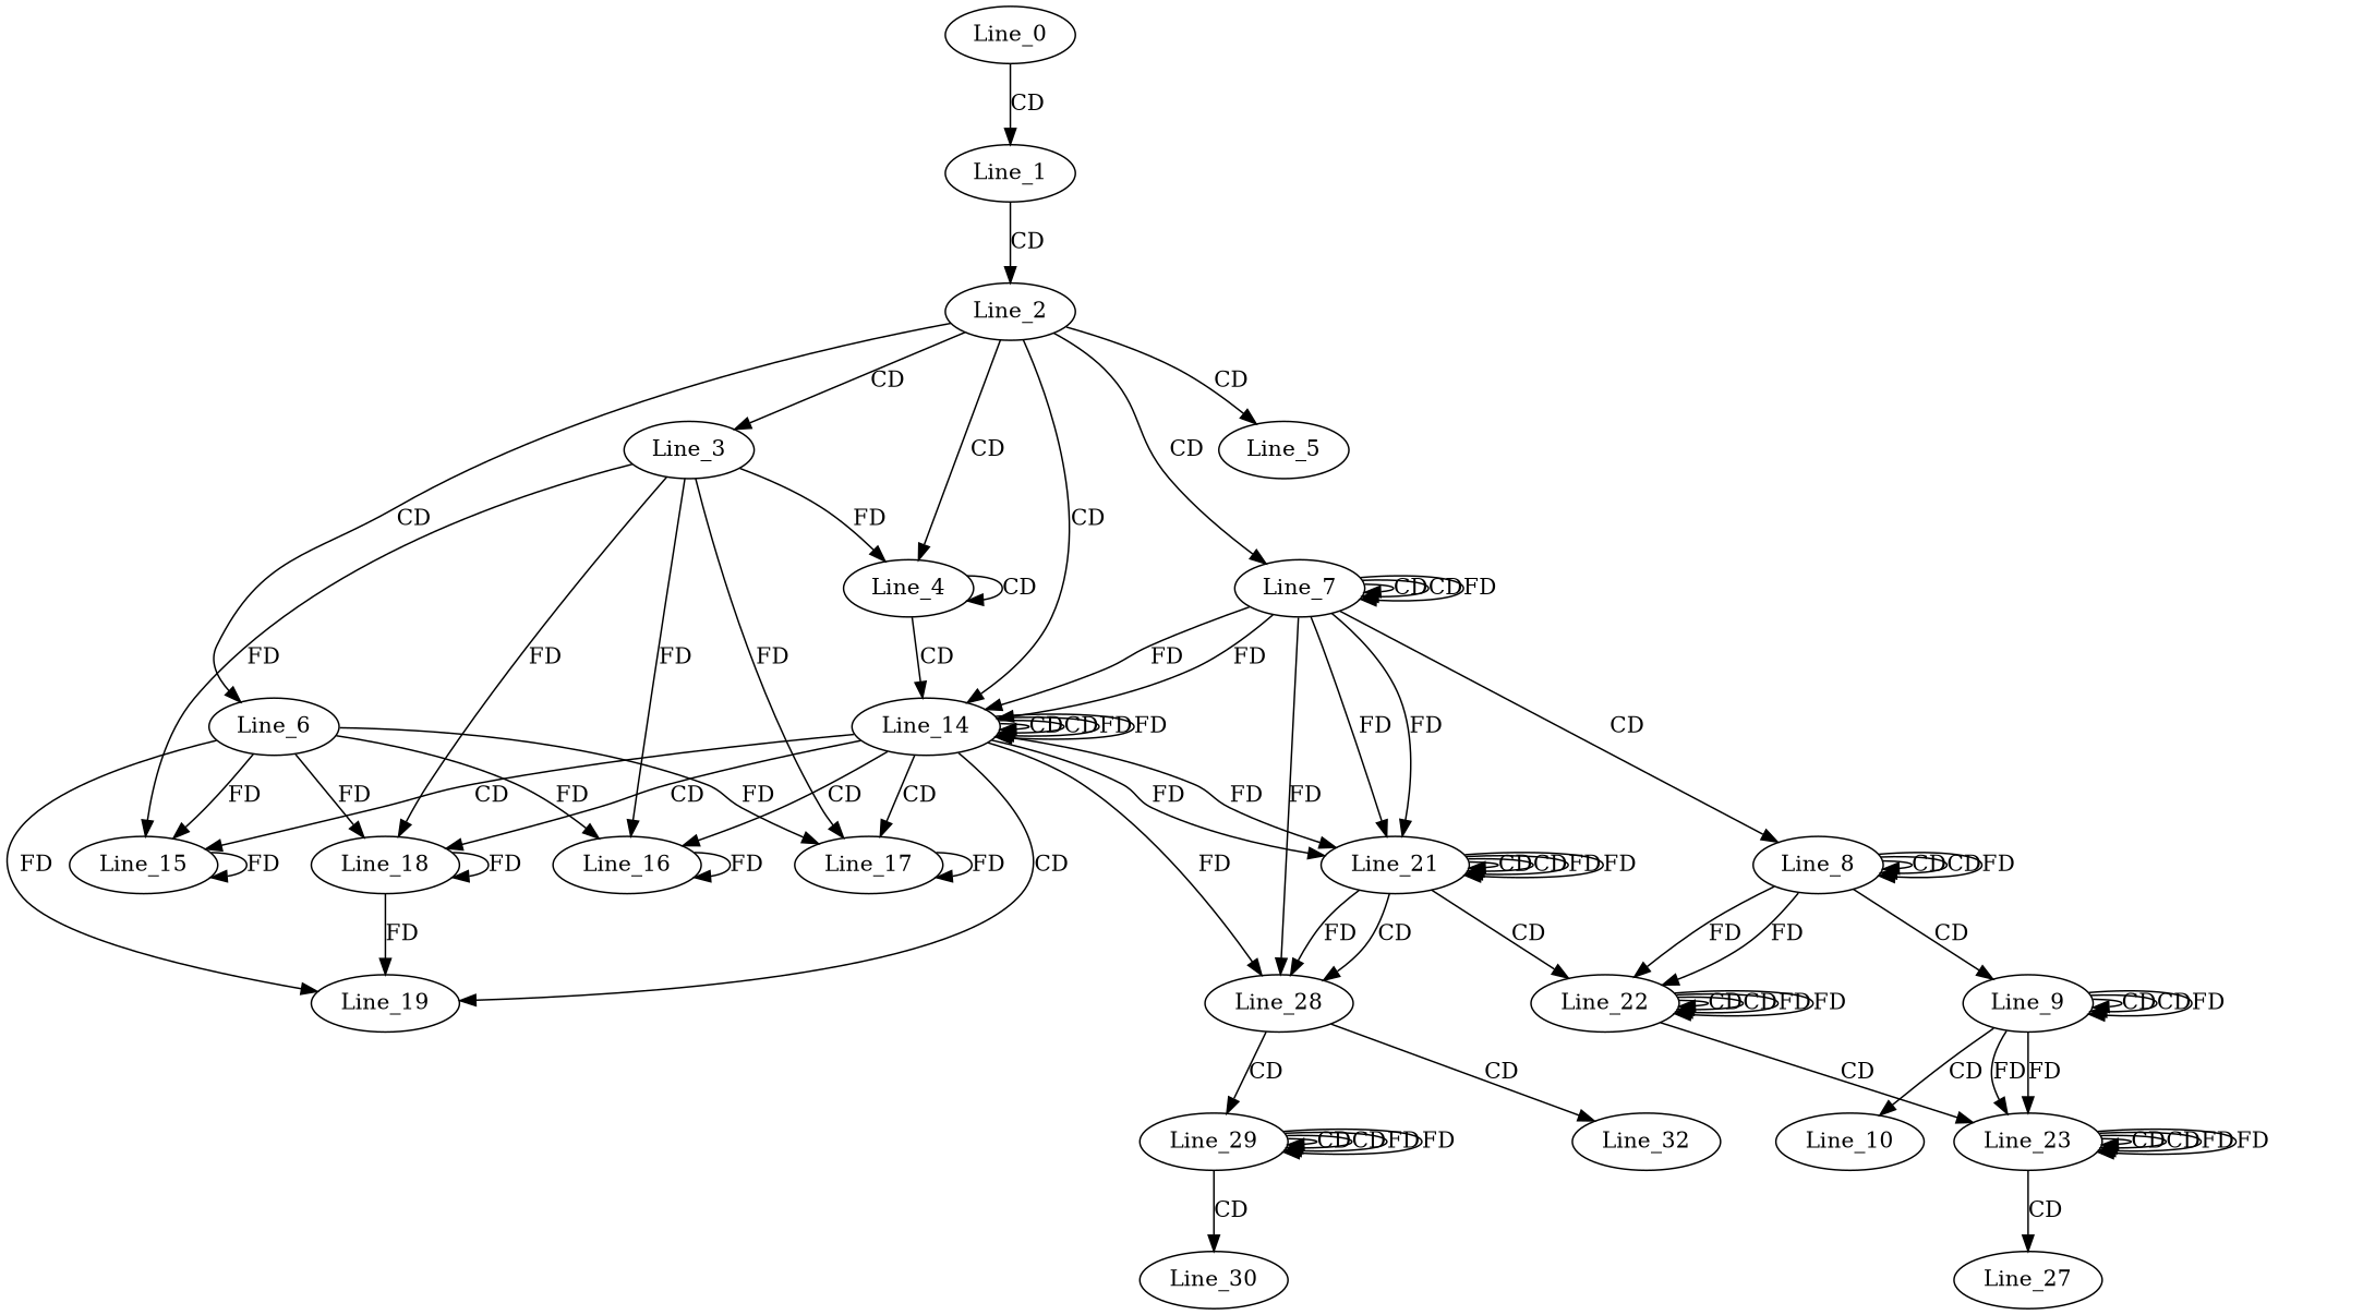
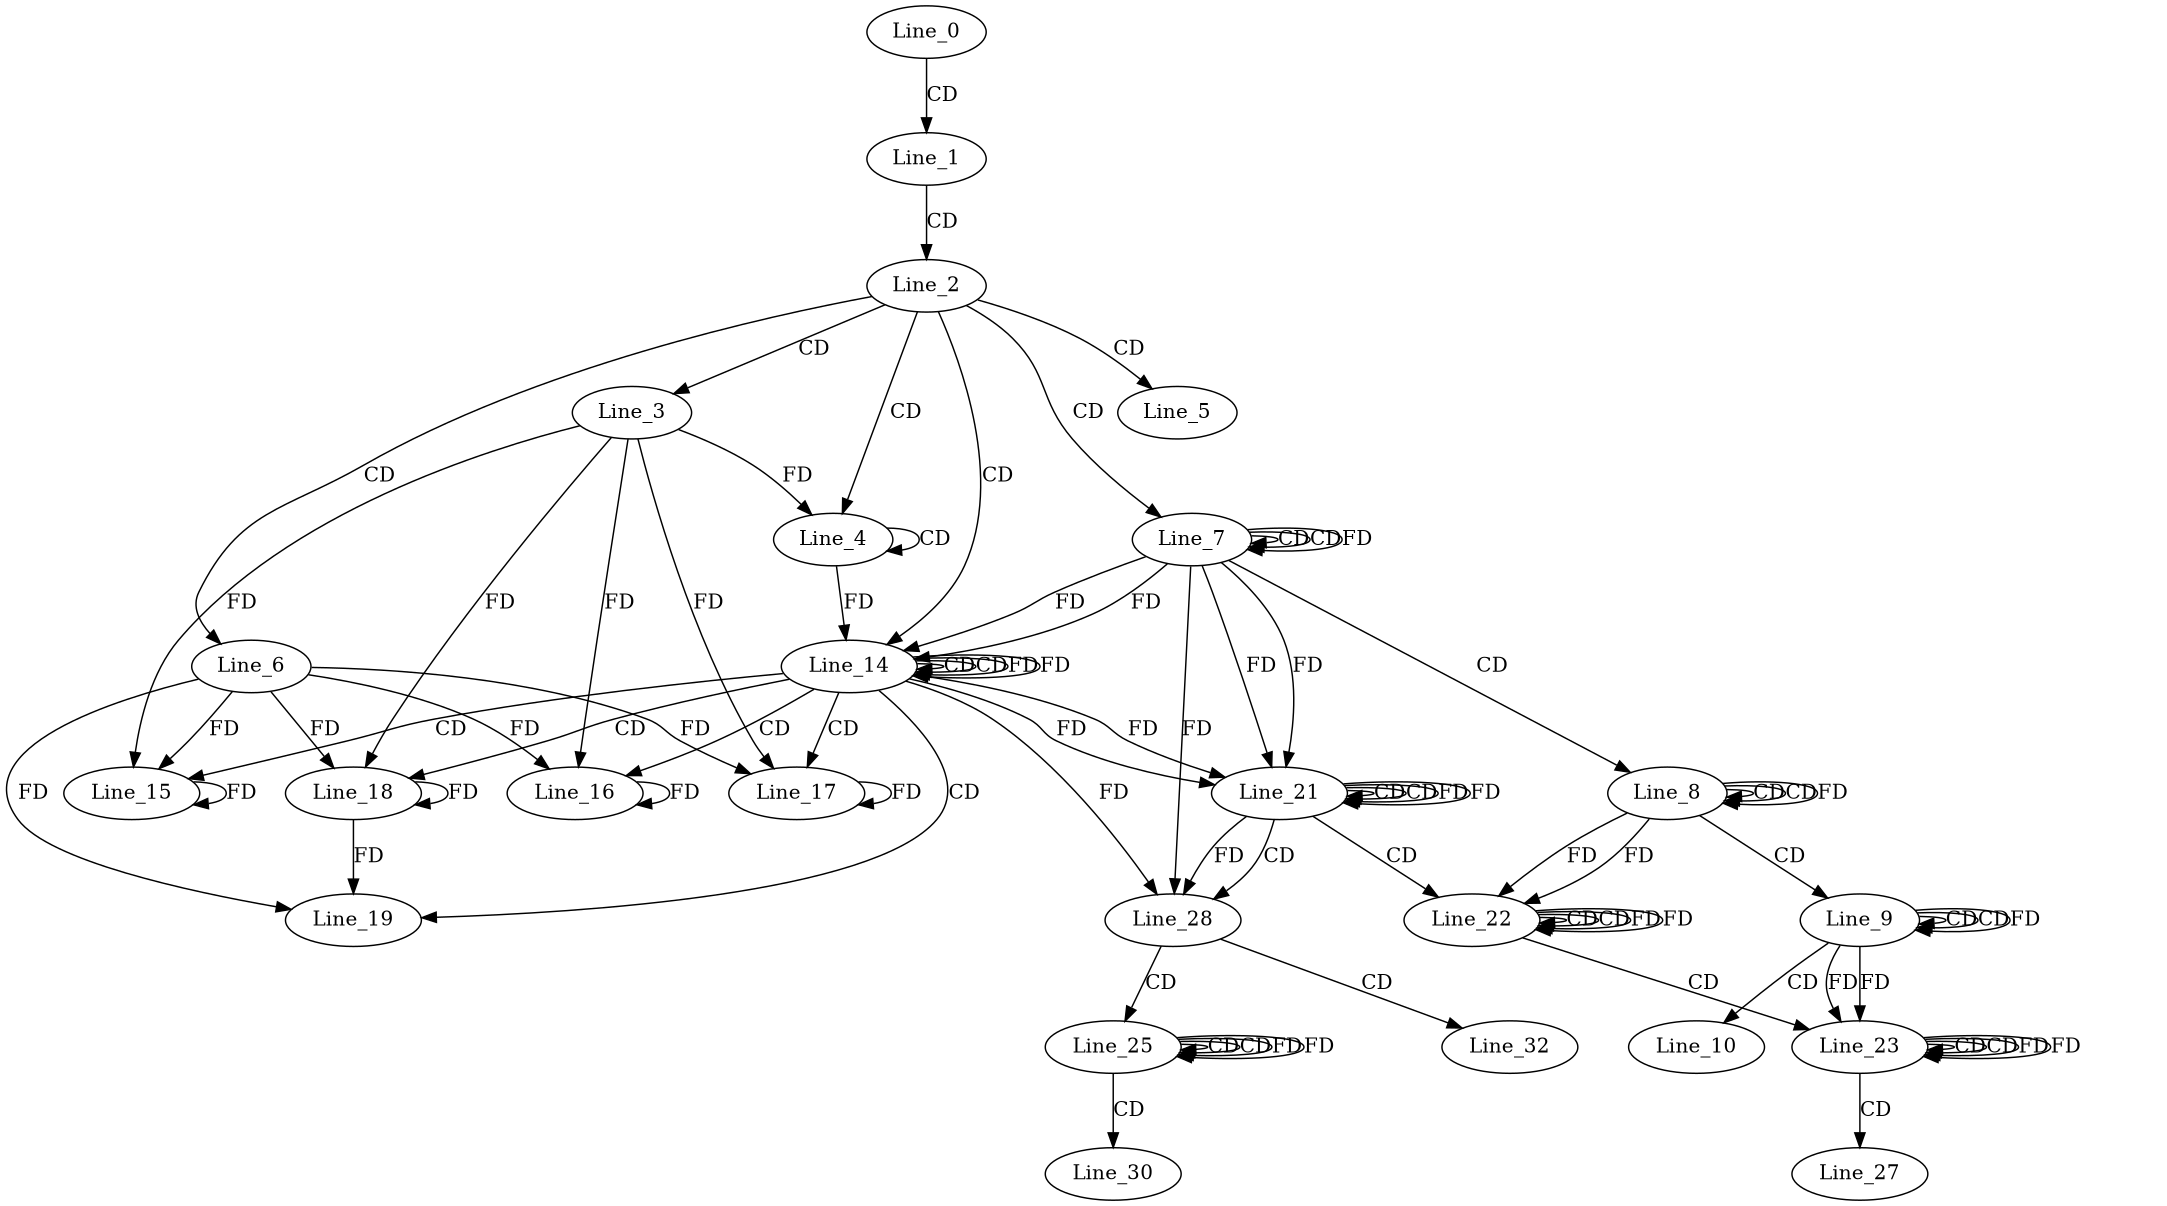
  digraph {
    Line_0
    Line_1
    Line_2
    Line_3
    Line_4
    Line_5
    Line_6
    Line_7
    Line_14
    Line_15
    Line_16
    Line_17
    Line_18
    Line_19
    Line_8
    Line_21
    Line_28
    Line_9
    Line_22
-   Line_29
+   Line_29 [label=Line_25]
    Line_32
    Line_10
    Line_23
    n24 [label=Line_27]
    Line_30
    Line_0 -> Line_1 [label=CD]
    Line_1 -> Line_2 [label=CD]
    Line_2 -> Line_3 [label=CD]
    Line_2 -> Line_4 [label=CD]
    Line_2 -> Line_5 [label=CD]
    Line_2 -> Line_6 [label=CD]
    Line_2 -> Line_7 [label=CD]
    Line_2 -> Line_14 [label=CD]
    Line_3 -> Line_4 [label=FD]
    Line_3 -> Line_15 [label=FD]
    Line_3 -> Line_16 [label=FD]
    Line_3 -> Line_17 [label=FD]
    Line_3 -> Line_18 [label=FD]
    Line_4 -> Line_4 [label=CD]
-   Line_4 -> Line_14 [label=CD]
+   Line_4 -> Line_14 [label=FD]
    Line_6 -> Line_15 [label=FD]
    Line_6 -> Line_16 [label=FD]
    Line_6 -> Line_17 [label=FD]
    Line_6 -> Line_18 [label=FD]
    Line_6 -> Line_19 [label=FD]
    Line_7 -> Line_7 [label=CD]
    Line_7 -> Line_7 [label=CD]
    Line_7 -> Line_7 [label=FD]
    Line_7 -> Line_14 [label=FD]
    Line_7 -> Line_14 [label=FD]
    Line_7 -> Line_8 [label=CD]
    Line_7 -> Line_21 [label=FD]
    Line_7 -> Line_21 [label=FD]
    Line_7 -> Line_28 [label=FD]
    Line_14 -> Line_14 [label=CD]
    Line_14 -> Line_14 [label=CD]
    Line_14 -> Line_14 [label=FD]
    Line_14 -> Line_14 [label=FD]
    Line_14 -> Line_15 [label=CD]
    Line_14 -> Line_16 [label=CD]
    Line_14 -> Line_17 [label=CD]
    Line_14 -> Line_18 [label=CD]
    Line_14 -> Line_19 [label=CD]
    Line_14 -> Line_21 [label=FD]
    Line_14 -> Line_21 [label=FD]
    Line_14 -> Line_28 [label=FD]
    Line_15 -> Line_15 [label=FD]
    Line_16 -> Line_16 [label=FD]
    Line_17 -> Line_17 [label=FD]
    Line_18 -> Line_18 [label=FD]
    Line_18 -> Line_19 [label=FD]
    Line_8 -> Line_8 [label=CD]
    Line_8 -> Line_8 [label=CD]
    Line_8 -> Line_8 [label=FD]
    Line_8 -> Line_9 [label=CD]
    Line_8 -> Line_22 [label=FD]
    Line_8 -> Line_22 [label=FD]
    Line_21 -> Line_21 [label=CD]
    Line_21 -> Line_21 [label=CD]
    Line_21 -> Line_21 [label=FD]
    Line_21 -> Line_21 [label=FD]
    Line_21 -> Line_28 [label=CD]
    Line_21 -> Line_28 [label=FD]
    Line_21 -> Line_22 [label=CD]
    Line_28 -> Line_29 [label=CD]
    Line_28 -> Line_32 [label=CD]
    Line_9 -> Line_9 [label=CD]
    Line_9 -> Line_9 [label=CD]
    Line_9 -> Line_9 [label=FD]
    Line_9 -> Line_10 [label=CD]
    Line_9 -> Line_23 [label=FD]
    Line_9 -> Line_23 [label=FD]
    Line_22 -> Line_22 [label=CD]
    Line_22 -> Line_22 [label=CD]
    Line_22 -> Line_22 [label=FD]
    Line_22 -> Line_22 [label=FD]
    Line_22 -> Line_23 [label=CD]
    Line_29 -> Line_29 [label=CD]
    Line_29 -> Line_29 [label=CD]
    Line_29 -> Line_29 [label=FD]
    Line_29 -> Line_29 [label=FD]
    Line_29 -> Line_30 [label=CD]
    Line_23 -> Line_23 [label=CD]
    Line_23 -> Line_23 [label=CD]
    Line_23 -> Line_23 [label=FD]
    Line_23 -> Line_23 [label=FD]
    Line_23 -> n24 [label=CD]
  }
